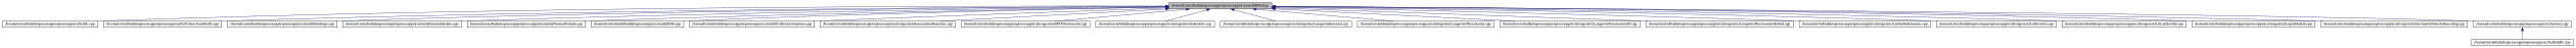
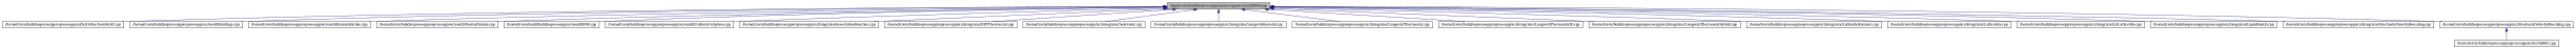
  digraph {
    fontname=Merriweather
    node [color=black fillcolor=white fontname=Merriweather fontsize=10 shape=record style=filled]
    edge [color=midnightblue dir=back fontname=Merriweather fontsize=10 labelfontname=Helvetica labelfontsize=10 style=solid]
-   n1 [fillcolor=grey75 fontcolor=black height=0.2 label="/home/travis/build/espressopp/espressopp/src/esutil/RNG.hpp" width=0.4]
-   n2 [height=0.2 label="/home/travis/build/espressopp/espressopp/src/bc/BC.cpp" width=0.4]
+   n1 [fillcolor=grey75 fontcolor=black height=0.2 label="/hpp/travis/build/espressopp/espressopp/src/esutil/RNG.hpp" width=0.4]
    n3 [height=0.2 label="/home/travis/build/espressopp/espressopp/src/bc/OrthorhombicBC.cpp" width=0.4]
    n4 [height=0.2 label="/home/travis/build/espressopp/espressopp/src/esutil/bindings.cpp" width=0.4]
    n5 [height=0.2 label="/home/travis/build/espressopp/espressopp/src/esutil/GammaVariate.cpp" width=0.4]
    n6 [height=0.2 label="/home/travis/build/espressopp/espressopp/src/esutil/NormalVariate.cpp" width=0.4]
    n7 [height=0.2 label="/home/travis/build/build/espressopp/src/esutil/RNG.cpp" width=0.4]
    n8 [height=0.2 label="/home/travis/build/espressopp/espressopp/src/esutil/UniformOnSphere.cpp" width=0.4]
    n9 [height=0.2 label="/home/travis/build/espressopp/espressopp/src/integrator/AssociationReaction.cpp" width=0.4]
    n10 [height=0.2 label="/home/travis/build/espressopp/espressopp/src/integrator/DPDThermostat.cpp" width=0.4]
    n11 [height=0.2 label="/home/travis/build/espressopp/espressopp/src/integrator/Isokinetic.cpp" width=0.4]
    n12 [height=0.2 label="/home/travis/build/espressopp/espressopp/src/integrator/LangevinBarostat.cpp" width=0.4]
    n13 [height=0.2 label="/home/travis/build/espressopp/espressopp/src/integrator/LangevinThermostat.cpp" width=0.4]
    n14 [height=0.2 label="/home/travis/build/espressopp/espressopp/src/integrator/LangevinThermostat1D.cpp" width=0.4]
    n15 [height=0.2 label="/home/travis/build/espressopp/espressopp/src/integrator/LangevinThermostatHybrid.cpp" width=0.4]
    n16 [height=0.2 label="/home/travis/build/espressopp/espressopp/src/integrator/LatticeBoltzmann.cpp" width=0.4]
    n17 [height=0.2 label="/home/travis/build/espressopp/espressopp/src/integrator/LatticeSite.cpp" width=0.4]
    n18 [height=0.2 label="/home/travis/build/espressopp/espressopp/src/integrator/LGLatticeSite.cpp" width=0.4]
    n19 [height=0.2 label="/home/travis/build/espressopp/espressopp/src/integrator/LiquidGasLB.cpp" width=0.4]
    n20 [height=0.2 label="/home/travis/build/espressopp/espressopp/src/integrator/StochasticVelocityRescaling.cpp" width=0.4]
-   n21 [height=0.2 label="/home/travis/build/espressopp/espressopp/src/System.cpp" width=0.4]
+   n21 [height=0.2 label="/home/travis/build/espressopp/espressopp/src/StochasticVelocityRescaling.cpp" width=0.4]
    n22 [height=0.2 label="/home/travis/build/espressopp/espressopp/src/bc/SlabBC.cpp" width=0.4]
-   n1 -> n2
    n1 -> n3
    n1 -> n4
    n1 -> n5
    n1 -> n6
    n1 -> n7
    n1 -> n8
    n1 -> n9
    n1 -> n10
    n1 -> n11
    n1 -> n12
    n1 -> n13
    n1 -> n14
    n1 -> n15
    n1 -> n16
    n1 -> n17
    n1 -> n18
    n1 -> n19
    n1 -> n20
    n1 -> n21
    n21 -> n22
  }
